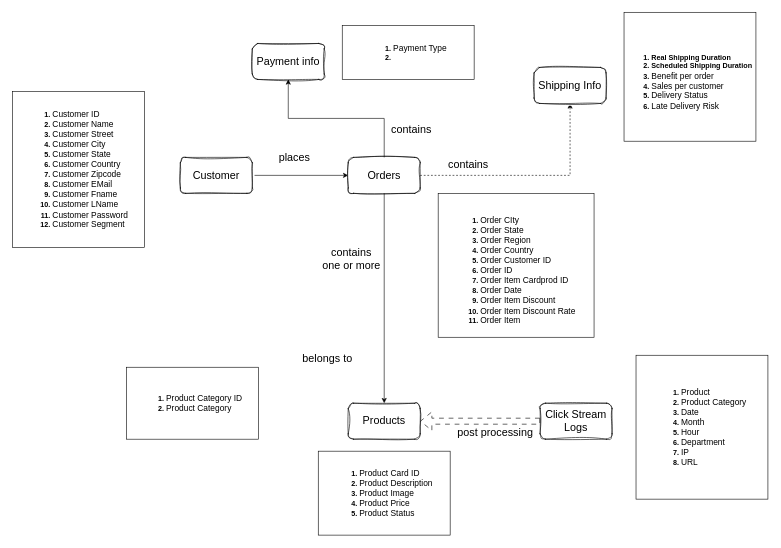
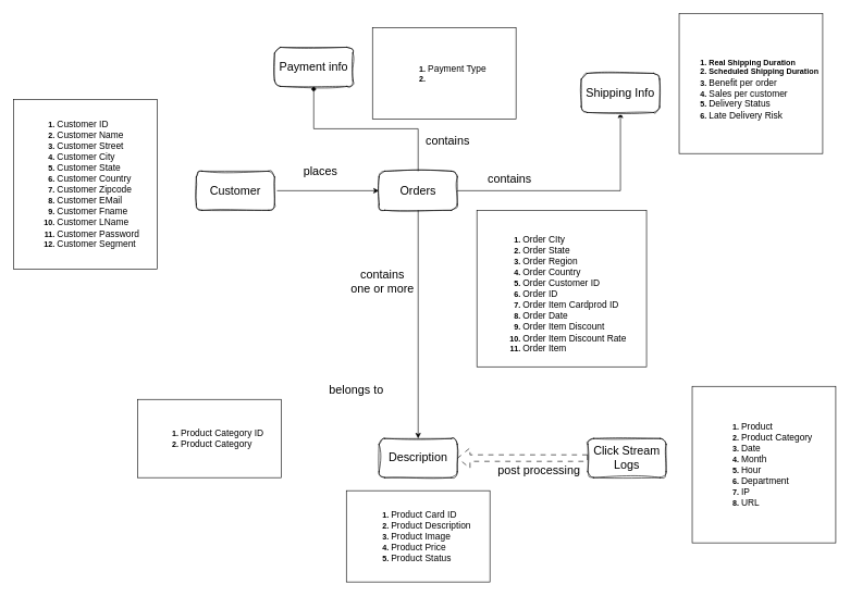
  <mxCell id="0" />
  <mxCell id="1" parent="0" />
  <mxCell id="2" style="edgeStyle=orthogonalEdgeStyle;rounded=0;orthogonalLoop=1;jettySize=auto;html=1;exitX=1;exitY=0.5;exitDx=0;exitDy=0;" edge="1" parent="1" source="3" target="7"><mxGeometry relative="1" as="geometry" /></mxCell>
  <mxCell id="3" value="&lt;font style=&quot;font-size: 18px;&quot;&gt;Customer&lt;/font&gt;" style="rounded=1;whiteSpace=wrap;html=1;glass=0;sketch=1;curveFitting=1;jiggle=2;shadow=0;" vertex="1" parent="1"><mxGeometry x="300" y="262" width="120" height="60" as="geometry" /></mxCell>
  <mxCell id="4" style="edgeStyle=orthogonalEdgeStyle;rounded=0;orthogonalLoop=1;jettySize=auto;html=1;exitX=0.5;exitY=1;exitDx=0;exitDy=0;" edge="1" parent="1" source="7" target="8"><mxGeometry relative="1" as="geometry" /></mxCell>
- <mxCell id="5" style="edgeStyle=orthogonalEdgeStyle;rounded=0;orthogonalLoop=1;jettySize=auto;html=1;exitX=0.5;exitY=0;exitDx=0;exitDy=0;entryX=0.5;entryY=1;entryDx=0;entryDy=0;" edge="1" parent="1" source="7" target="12"><mxGeometry relative="1" as="geometry" /></mxCell>
- <mxCell id="6" style="edgeStyle=orthogonalEdgeStyle;rounded=0;orthogonalLoop=1;jettySize=auto;html=1;exitX=1;exitY=0.5;exitDx=0;exitDy=0;dashed=1;" edge="1" parent="1" source="7" target="14"><mxGeometry relative="1" as="geometry" /></mxCell>
+ <mxCell id="5" style="edgeStyle=orthogonalEdgeStyle;rounded=0;orthogonalLoop=1;jettySize=auto;html=1;exitX=0.5;exitY=0;exitDx=0;exitDy=0;entryX=0.5;entryY=1;entryDx=0;entryDy=0;endArrow=diamond;" edge="1" parent="1" source="7" target="12"><mxGeometry relative="1" as="geometry" /></mxCell>
+ <mxCell id="6" style="edgeStyle=orthogonalEdgeStyle;rounded=0;orthogonalLoop=1;jettySize=auto;html=1;exitX=1;exitY=0.5;exitDx=0;exitDy=0;" edge="1" parent="1" source="7" target="14"><mxGeometry relative="1" as="geometry" /></mxCell>
  <mxCell id="7" value="&lt;font style=&quot;font-size: 18px;&quot;&gt;Orders&lt;/font&gt;" style="rounded=1;whiteSpace=wrap;html=1;glass=0;sketch=1;curveFitting=1;jiggle=2;shadow=0;" vertex="1" parent="1"><mxGeometry x="580" y="262" width="120" height="60" as="geometry" /></mxCell>
- <mxCell id="8" value="&lt;font style=&quot;font-size: 18px;&quot;&gt;Products&lt;/font&gt;" style="rounded=1;whiteSpace=wrap;html=1;glass=0;sketch=1;curveFitting=1;jiggle=2;shadow=0;" vertex="1" parent="1"><mxGeometry x="580" y="672" width="120" height="60" as="geometry" /></mxCell>
+ <mxCell id="8" value="&lt;font style=&quot;font-size: 18px;&quot;&gt;Description&lt;/font&gt;" style="rounded=1;whiteSpace=wrap;html=1;glass=0;sketch=1;curveFitting=1;jiggle=2;shadow=0;" vertex="1" parent="1"><mxGeometry x="580" y="672" width="120" height="60" as="geometry" /></mxCell>
  <mxCell id="9" style="edgeStyle=orthogonalEdgeStyle;rounded=0;orthogonalLoop=1;jettySize=auto;html=1;exitX=0;exitY=0.5;exitDx=0;exitDy=0;entryX=1;entryY=0.5;entryDx=0;entryDy=0;shape=flexArrow;dashed=1;dashPattern=8 8;" edge="1" parent="1" source="10" target="8"><mxGeometry relative="1" as="geometry" /></mxCell>
  <mxCell id="10" value="&lt;span style=&quot;font-size: 18px;&quot;&gt;Click Stream Logs&lt;/span&gt;" style="rounded=1;whiteSpace=wrap;html=1;glass=0;sketch=1;curveFitting=1;jiggle=2;shadow=0;" vertex="1" parent="1"><mxGeometry x="900" y="672" width="120" height="60" as="geometry" /></mxCell>
  <mxCell id="11" value="&lt;font style=&quot;font-size: 18px;&quot;&gt;places&lt;/font&gt;" style="text;html=1;align=center;verticalAlign=middle;resizable=0;points=[];autosize=1;strokeColor=none;fillColor=none;" vertex="1" parent="1"><mxGeometry x="450" y="242" width="80" height="40" as="geometry" /></mxCell>
  <mxCell id="12" value="&lt;font style=&quot;font-size: 18px;&quot;&gt;Payment info&lt;/font&gt;" style="rounded=1;whiteSpace=wrap;html=1;glass=0;sketch=1;curveFitting=1;jiggle=2;shadow=0;" vertex="1" parent="1"><mxGeometry x="420" y="72" width="120" height="60" as="geometry" /></mxCell>
  <mxCell id="13" value="&lt;font style=&quot;font-size: 18px;&quot;&gt;contains&lt;/font&gt;" style="text;html=1;align=center;verticalAlign=middle;resizable=0;points=[];autosize=1;strokeColor=none;fillColor=none;" vertex="1" parent="1"><mxGeometry x="640" y="195" width="90" height="40" as="geometry" /></mxCell>
  <mxCell id="14" value="&lt;font style=&quot;font-size: 18px;&quot;&gt;Shipping Info&lt;/font&gt;" style="rounded=1;whiteSpace=wrap;html=1;glass=0;sketch=1;curveFitting=1;jiggle=2;shadow=0;" vertex="1" parent="1"><mxGeometry x="890" y="112" width="120" height="60" as="geometry" /></mxCell>
  <mxCell id="15" value="&lt;font style=&quot;font-size: 18px;&quot;&gt;contains&lt;/font&gt;" style="text;html=1;align=center;verticalAlign=middle;resizable=0;points=[];autosize=1;strokeColor=none;fillColor=none;" vertex="1" parent="1"><mxGeometry x="735" y="255" width="90" height="40" as="geometry" /></mxCell>
  <mxCell id="16" value="&lt;font style=&quot;font-size: 18px;&quot;&gt;contains &lt;br&gt;one or more&lt;/font&gt;" style="text;html=1;align=center;verticalAlign=middle;resizable=0;points=[];autosize=1;strokeColor=none;fillColor=none;" vertex="1" parent="1"><mxGeometry x="525" y="402" width="120" height="60" as="geometry" /></mxCell>
  <mxCell id="17" value="&lt;font style=&quot;font-size: 18px;&quot;&gt;post processing&lt;/font&gt;" style="text;html=1;align=center;verticalAlign=middle;resizable=0;points=[];autosize=1;strokeColor=none;fillColor=none;" vertex="1" parent="1"><mxGeometry x="750" y="702" width="150" height="40" as="geometry" /></mxCell>
  <mxCell id="18" value="&lt;ol&gt;&lt;li style=&quot;text-align: left;&quot;&gt;&lt;font style=&quot;font-size: 14px; font-weight: normal;&quot;&gt;Customer ID&lt;/font&gt;&lt;/li&gt;&lt;li style=&quot;text-align: left;&quot;&gt;&lt;font style=&quot;font-size: 14px; font-weight: normal;&quot;&gt;Customer Name&lt;/font&gt;&lt;/li&gt;&lt;li style=&quot;text-align: left;&quot;&gt;&lt;font style=&quot;font-size: 14px; font-weight: normal;&quot;&gt;Customer Street&lt;/font&gt;&lt;/li&gt;&lt;li style=&quot;text-align: left;&quot;&gt;&lt;font style=&quot;font-size: 14px; font-weight: normal;&quot;&gt;Customer City&lt;/font&gt;&lt;/li&gt;&lt;li style=&quot;text-align: left;&quot;&gt;&lt;font style=&quot;font-size: 14px; font-weight: normal;&quot;&gt;Customer State&lt;/font&gt;&lt;/li&gt;&lt;li style=&quot;text-align: left;&quot;&gt;&lt;font style=&quot;font-size: 14px; font-weight: normal;&quot;&gt;Customer Country&lt;/font&gt;&lt;/li&gt;&lt;li style=&quot;text-align: left;&quot;&gt;&lt;font style=&quot;font-size: 14px; font-weight: normal;&quot;&gt;Customer Zipcode&lt;/font&gt;&lt;/li&gt;&lt;li style=&quot;text-align: left;&quot;&gt;&lt;font style=&quot;font-size: 14px; font-weight: normal;&quot;&gt;Customer EMail&lt;/font&gt;&lt;/li&gt;&lt;li style=&quot;text-align: left;&quot;&gt;&lt;font style=&quot;font-size: 14px; font-weight: normal;&quot;&gt;Customer Fname&lt;/font&gt;&lt;/li&gt;&lt;li style=&quot;text-align: left;&quot;&gt;&lt;font style=&quot;font-size: 14px; font-weight: normal;&quot;&gt;Customer LName&lt;/font&gt;&lt;/li&gt;&lt;li style=&quot;text-align: left;&quot;&gt;&lt;font style=&quot;font-size: 14px; font-weight: normal;&quot;&gt;Customer Password&lt;/font&gt;&lt;/li&gt;&lt;li style=&quot;text-align: left;&quot;&gt;&lt;font style=&quot;font-size: 14px; font-weight: normal;&quot;&gt;Customer Segment&lt;/font&gt;&lt;/li&gt;&lt;/ol&gt;" style="rounded=0;whiteSpace=wrap;html=1;fontStyle=1" vertex="1" parent="1"><mxGeometry x="20" y="152" width="220" height="260" as="geometry" /></mxCell>
  <mxCell id="19" value="&lt;ol&gt;&lt;li style=&quot;text-align: left;&quot;&gt;&lt;span style=&quot;font-size: 14px; font-weight: 400;&quot;&gt;Product Category ID&lt;/span&gt;&lt;/li&gt;&lt;li style=&quot;text-align: left;&quot;&gt;&lt;span style=&quot;font-size: 14px; font-weight: 400;&quot;&gt;Product Category&amp;nbsp;&lt;/span&gt;&lt;/li&gt;&lt;/ol&gt;" style="rounded=0;whiteSpace=wrap;html=1;fontStyle=1" vertex="1" parent="1"><mxGeometry x="210" y="612" width="220" height="120" as="geometry" /></mxCell>
  <mxCell id="20" value="&lt;ol&gt;&lt;li style=&quot;text-align: left;&quot;&gt;&lt;span style=&quot;font-size: 14px; font-weight: 400;&quot;&gt;Product Card ID&lt;/span&gt;&lt;/li&gt;&lt;li style=&quot;text-align: left;&quot;&gt;&lt;span style=&quot;font-size: 14px; font-weight: 400;&quot;&gt;Product Description&lt;/span&gt;&lt;/li&gt;&lt;li style=&quot;text-align: left;&quot;&gt;&lt;span style=&quot;font-size: 14px; font-weight: 400;&quot;&gt;Product Image&lt;/span&gt;&lt;/li&gt;&lt;li style=&quot;text-align: left;&quot;&gt;&lt;span style=&quot;font-size: 14px; font-weight: 400;&quot;&gt;Product Price&lt;/span&gt;&lt;/li&gt;&lt;li style=&quot;text-align: left;&quot;&gt;&lt;span style=&quot;font-size: 14px; font-weight: 400;&quot;&gt;Product Status&lt;/span&gt;&lt;/li&gt;&lt;/ol&gt;" style="rounded=0;whiteSpace=wrap;html=1;fontStyle=1" vertex="1" parent="1"><mxGeometry x="530" y="752" width="220" height="140" as="geometry" /></mxCell>
- <mxCell id="21" value="&lt;ol&gt;&lt;li style=&quot;text-align: left;&quot;&gt;&lt;span style=&quot;font-size: 14px; font-weight: 400;&quot;&gt;Payment Type&lt;/span&gt;&lt;/li&gt;&lt;li style=&quot;text-align: left;&quot;&gt;&lt;br&gt;&lt;/li&gt;&lt;/ol&gt;" style="rounded=0;whiteSpace=wrap;html=1;fontStyle=1" vertex="1" parent="1"><mxGeometry x="570" width="220" height="90" as="geometry" y="42" /></mxCell>
+ <mxCell id="21" value="&lt;ol&gt;&lt;li style=&quot;text-align: left;&quot;&gt;&lt;span style=&quot;font-size: 14px; font-weight: 400;&quot;&gt;Payment Type&lt;/span&gt;&lt;/li&gt;&lt;li style=&quot;text-align: left;&quot;&gt;&lt;br&gt;&lt;/li&gt;&lt;/ol&gt;" style="rounded=0;whiteSpace=wrap;html=1;fontStyle=1" vertex="1" parent="1"><mxGeometry x="570" y="42" width="220" height="140" as="geometry" /></mxCell>
  <mxCell id="22" value="&lt;div style=&quot;text-align: left;&quot;&gt;&lt;span style=&quot;font-size: 14px; font-weight: 400;&quot;&gt;&lt;br&gt;&lt;/span&gt;&lt;/div&gt;&lt;ol&gt;&lt;li style=&quot;text-align: left;&quot;&gt;&lt;span style=&quot;font-size: 14px; font-weight: 400;&quot;&gt;Order CIty&lt;/span&gt;&lt;/li&gt;&lt;li style=&quot;text-align: left;&quot;&gt;&lt;span style=&quot;font-size: 14px; font-weight: 400;&quot;&gt;Order State&lt;/span&gt;&lt;/li&gt;&lt;li style=&quot;text-align: left;&quot;&gt;&lt;span style=&quot;font-size: 14px; font-weight: 400;&quot;&gt;Order Region&lt;/span&gt;&lt;/li&gt;&lt;li style=&quot;text-align: left;&quot;&gt;&lt;span style=&quot;font-size: 14px; font-weight: 400;&quot;&gt;Order Country&lt;/span&gt;&lt;/li&gt;&lt;li style=&quot;text-align: left;&quot;&gt;&lt;span style=&quot;font-size: 14px; font-weight: 400;&quot;&gt;Order Customer ID&lt;br&gt;&lt;/span&gt;&lt;/li&gt;&lt;li style=&quot;text-align: left;&quot;&gt;&lt;span style=&quot;font-size: 14px; font-weight: 400;&quot;&gt;Order ID&lt;/span&gt;&lt;/li&gt;&lt;li style=&quot;text-align: left;&quot;&gt;&lt;span style=&quot;font-size: 14px; font-weight: 400;&quot;&gt;Order Item Cardprod ID&lt;/span&gt;&lt;/li&gt;&lt;li style=&quot;text-align: left;&quot;&gt;&lt;span style=&quot;font-size: 14px; font-weight: 400;&quot;&gt;Order Date&lt;/span&gt;&lt;/li&gt;&lt;li style=&quot;text-align: left;&quot;&gt;&lt;span style=&quot;font-size: 14px; font-weight: 400;&quot;&gt;Order Item Discount&lt;/span&gt;&lt;/li&gt;&lt;li style=&quot;text-align: left;&quot;&gt;&lt;span style=&quot;font-size: 14px; font-weight: 400;&quot;&gt;Order Item Discount Rate&lt;/span&gt;&lt;/li&gt;&lt;li style=&quot;text-align: left;&quot;&gt;&lt;span style=&quot;font-size: 14px; font-weight: 400;&quot;&gt;Order Item&amp;nbsp;&lt;/span&gt;&lt;/li&gt;&lt;/ol&gt;" style="rounded=0;whiteSpace=wrap;html=1;fontStyle=1" vertex="1" parent="1"><mxGeometry x="730" y="322" width="260" height="240" as="geometry" /></mxCell>
  <mxCell id="23" value="&lt;div style=&quot;text-align: left;&quot;&gt;&lt;span style=&quot;font-size: 14px; font-weight: 400;&quot;&gt;&lt;br&gt;&lt;/span&gt;&lt;/div&gt;&lt;ol&gt;&lt;li style=&quot;border-color: var(--border-color); text-align: left;&quot;&gt;Real Shipping Duration&lt;/li&gt;&lt;li style=&quot;border-color: var(--border-color); text-align: left;&quot;&gt;Scheduled Shipping Duration&lt;/li&gt;&lt;li style=&quot;border-color: var(--border-color); text-align: left;&quot;&gt;&lt;span style=&quot;border-color: var(--border-color); font-size: 14px; font-weight: 400;&quot;&gt;Benefit per order&lt;/span&gt;&lt;/li&gt;&lt;li style=&quot;border-color: var(--border-color); text-align: left;&quot;&gt;&lt;span style=&quot;border-color: var(--border-color); font-size: 14px; font-weight: 400;&quot;&gt;Sales per customer&lt;/span&gt;&lt;/li&gt;&lt;li style=&quot;border-color: var(--border-color); text-align: left;&quot;&gt;&lt;span style=&quot;border-color: var(--border-color); font-size: 14px; font-weight: 400;&quot;&gt;Delivery Status&lt;/span&gt;&lt;/li&gt;&lt;li style=&quot;border-color: var(--border-color); text-align: left;&quot;&gt;&lt;span style=&quot;border-color: var(--border-color); font-size: 14px; font-weight: 400;&quot;&gt;Late Delivery Risk&lt;/span&gt;&lt;/li&gt;&lt;/ol&gt;" style="rounded=0;whiteSpace=wrap;html=1;fontStyle=1" vertex="1" parent="1"><mxGeometry x="1040" y="20" width="220" height="215" as="geometry" /></mxCell>
  <mxCell id="24" value="&lt;ol&gt;&lt;li style=&quot;text-align: left;&quot;&gt;&lt;span style=&quot;font-size: 14px; font-weight: 400; background-color: initial;&quot;&gt;Product&lt;/span&gt;&lt;br&gt;&lt;/li&gt;&lt;li style=&quot;text-align: left;&quot;&gt;&lt;span style=&quot;font-size: 14px; font-weight: 400;&quot;&gt;Product Category&lt;/span&gt;&lt;/li&gt;&lt;li style=&quot;text-align: left;&quot;&gt;&lt;span style=&quot;font-size: 14px; font-weight: 400;&quot;&gt;Date&lt;/span&gt;&lt;/li&gt;&lt;li style=&quot;text-align: left;&quot;&gt;&lt;span style=&quot;font-size: 14px; font-weight: 400;&quot;&gt;Month&lt;/span&gt;&lt;/li&gt;&lt;li style=&quot;text-align: left;&quot;&gt;&lt;span style=&quot;font-size: 14px; font-weight: 400;&quot;&gt;Hour&lt;/span&gt;&lt;/li&gt;&lt;li style=&quot;text-align: left;&quot;&gt;&lt;span style=&quot;font-size: 14px; font-weight: 400;&quot;&gt;Department&lt;/span&gt;&lt;/li&gt;&lt;li style=&quot;text-align: left;&quot;&gt;&lt;span style=&quot;font-size: 14px; font-weight: 400;&quot;&gt;IP&lt;/span&gt;&lt;/li&gt;&lt;li style=&quot;text-align: left;&quot;&gt;&lt;span style=&quot;font-size: 14px; font-weight: 400;&quot;&gt;URL&lt;/span&gt;&lt;/li&gt;&lt;/ol&gt;" style="rounded=0;whiteSpace=wrap;html=1;fontStyle=1" vertex="1" parent="1"><mxGeometry x="1060" y="592" width="220" height="240" as="geometry" /></mxCell>
  <mxCell id="25" value="&lt;font style=&quot;font-size: 18px;&quot;&gt;belongs to&lt;/font&gt;" style="text;html=1;align=center;verticalAlign=middle;resizable=0;points=[];autosize=1;strokeColor=none;fillColor=none;" vertex="1" parent="1"><mxGeometry x="490" y="577" width="110" height="40" as="geometry" /></mxCell>
